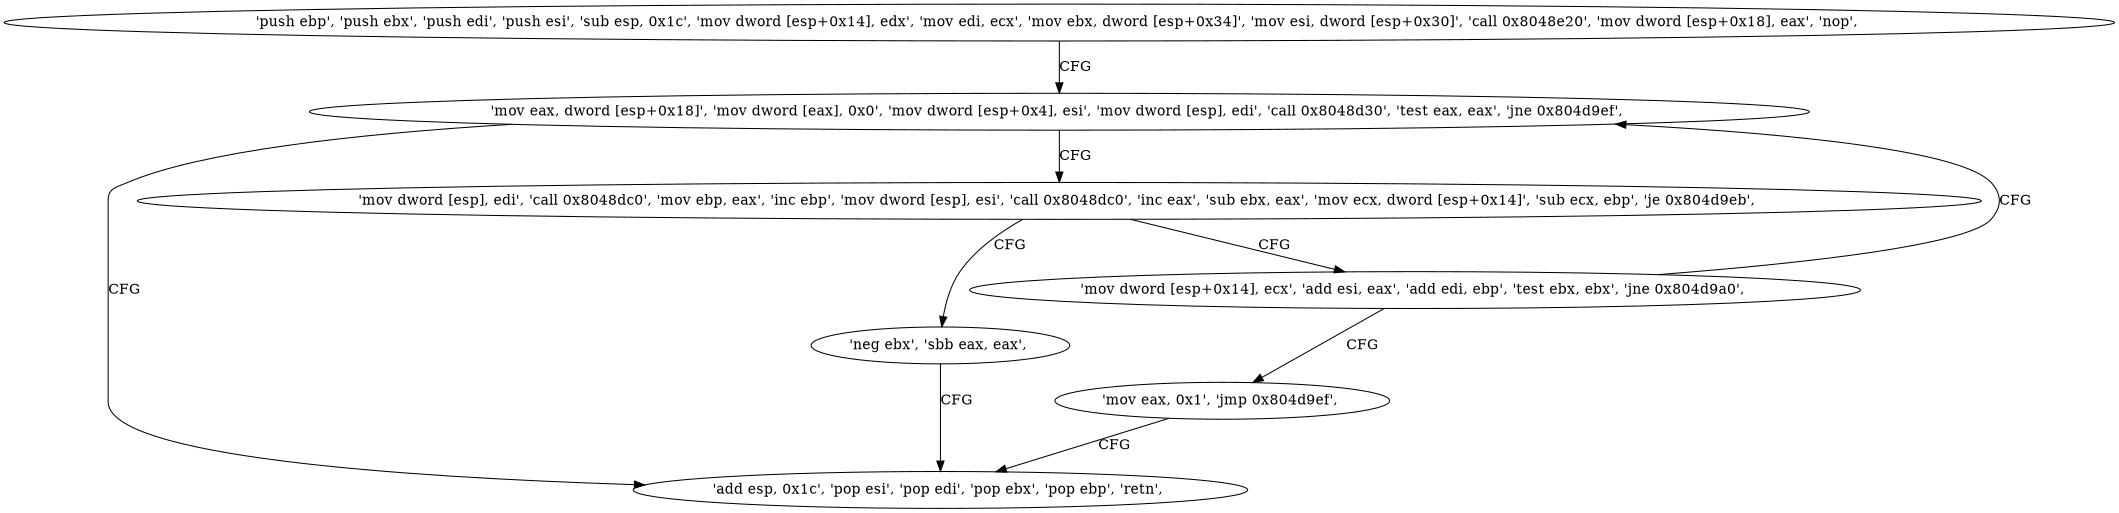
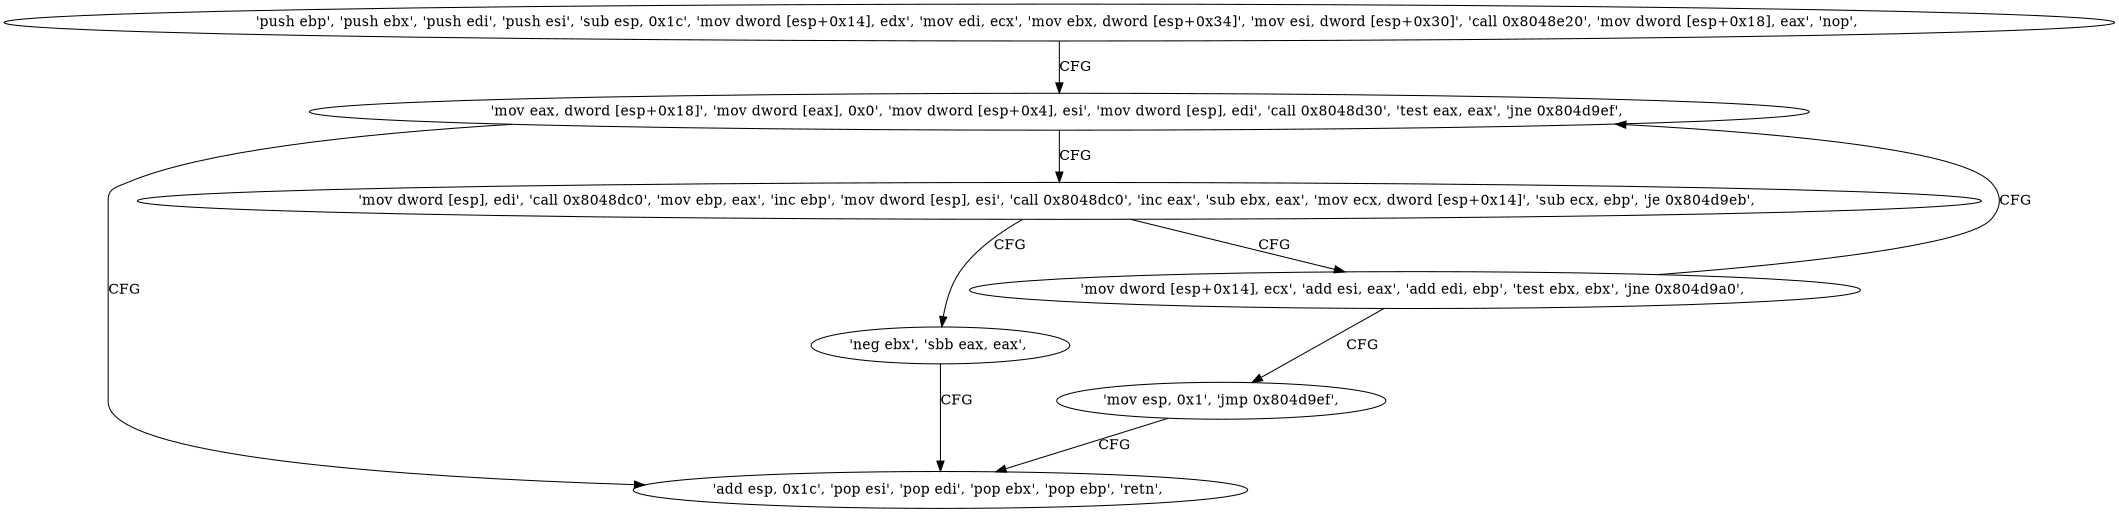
  digraph {
    fontname="DejaVu Serif"
    node [fontname="DejaVu Serif"]
    edge [fontname="DejaVu Serif"]
    n1 [label="'push ebp', 'push ebx', 'push edi', 'push esi', 'sub esp, 0x1c', 'mov dword [esp+0x14], edx', 'mov edi, ecx', 'mov ebx, dword [esp+0x34]', 'mov esi, dword [esp+0x30]', 'call 0x8048e20', 'mov dword [esp+0x18], eax', 'nop', "]
    n2 [label="'mov eax, dword [esp+0x18]', 'mov dword [eax], 0x0', 'mov dword [esp+0x4], esi', 'mov dword [esp], edi', 'call 0x8048d30', 'test eax, eax', 'jne 0x804d9ef', "]
    n3 [label="'add esp, 0x1c', 'pop esi', 'pop edi', 'pop ebx', 'pop ebp', 'retn', "]
    n4 [label="'mov dword [esp], edi', 'call 0x8048dc0', 'mov ebp, eax', 'inc ebp', 'mov dword [esp], esi', 'call 0x8048dc0', 'inc eax', 'sub ebx, eax', 'mov ecx, dword [esp+0x14]', 'sub ecx, ebp', 'je 0x804d9eb', "]
    n5 [label="'neg ebx', 'sbb eax, eax', "]
    n6 [label="'mov dword [esp+0x14], ecx', 'add esi, eax', 'add edi, ebp', 'test ebx, ebx', 'jne 0x804d9a0', "]
-   n7 [label="'mov eax, 0x1', 'jmp 0x804d9ef', "]
+   n7 [label="'mov esp, 0x1', 'jmp 0x804d9ef',"]
    n1 -> n2 [label=CFG]
    n2 -> n3 [label=CFG]
    n2 -> n4 [label=CFG]
    n4 -> n5 [label=CFG]
    n4 -> n6 [label=CFG]
    n5 -> n3 [label=CFG]
    n6 -> n2 [label=CFG]
    n6 -> n7 [label=CFG]
    n7 -> n3 [label=CFG]
  }
